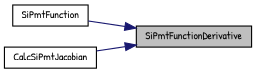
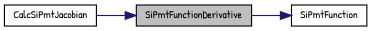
  digraph {
    fontname="Patrick Hand"
    rankdir=LR
    node [color=black fillcolor=white fontname="Patrick Hand" fontsize=10 shape=record style=filled]
    edge [color=midnightblue fontname="Patrick Hand" fontsize=10 labelfontname=Helvetica labelfontsize=10 style=solid]
    n1 [fillcolor=grey75 fontcolor=black height=0.2 label=SiPmtFunctionDerivative width=0.4]
    n2 [height=0.2 label=SiPmtFunction width=0.4]
    n3 [height=0.2 label=CalcSiPmtJacobian width=0.4]
-   n2 -> n1
+   n1 -> n2
    n3 -> n1
  }
